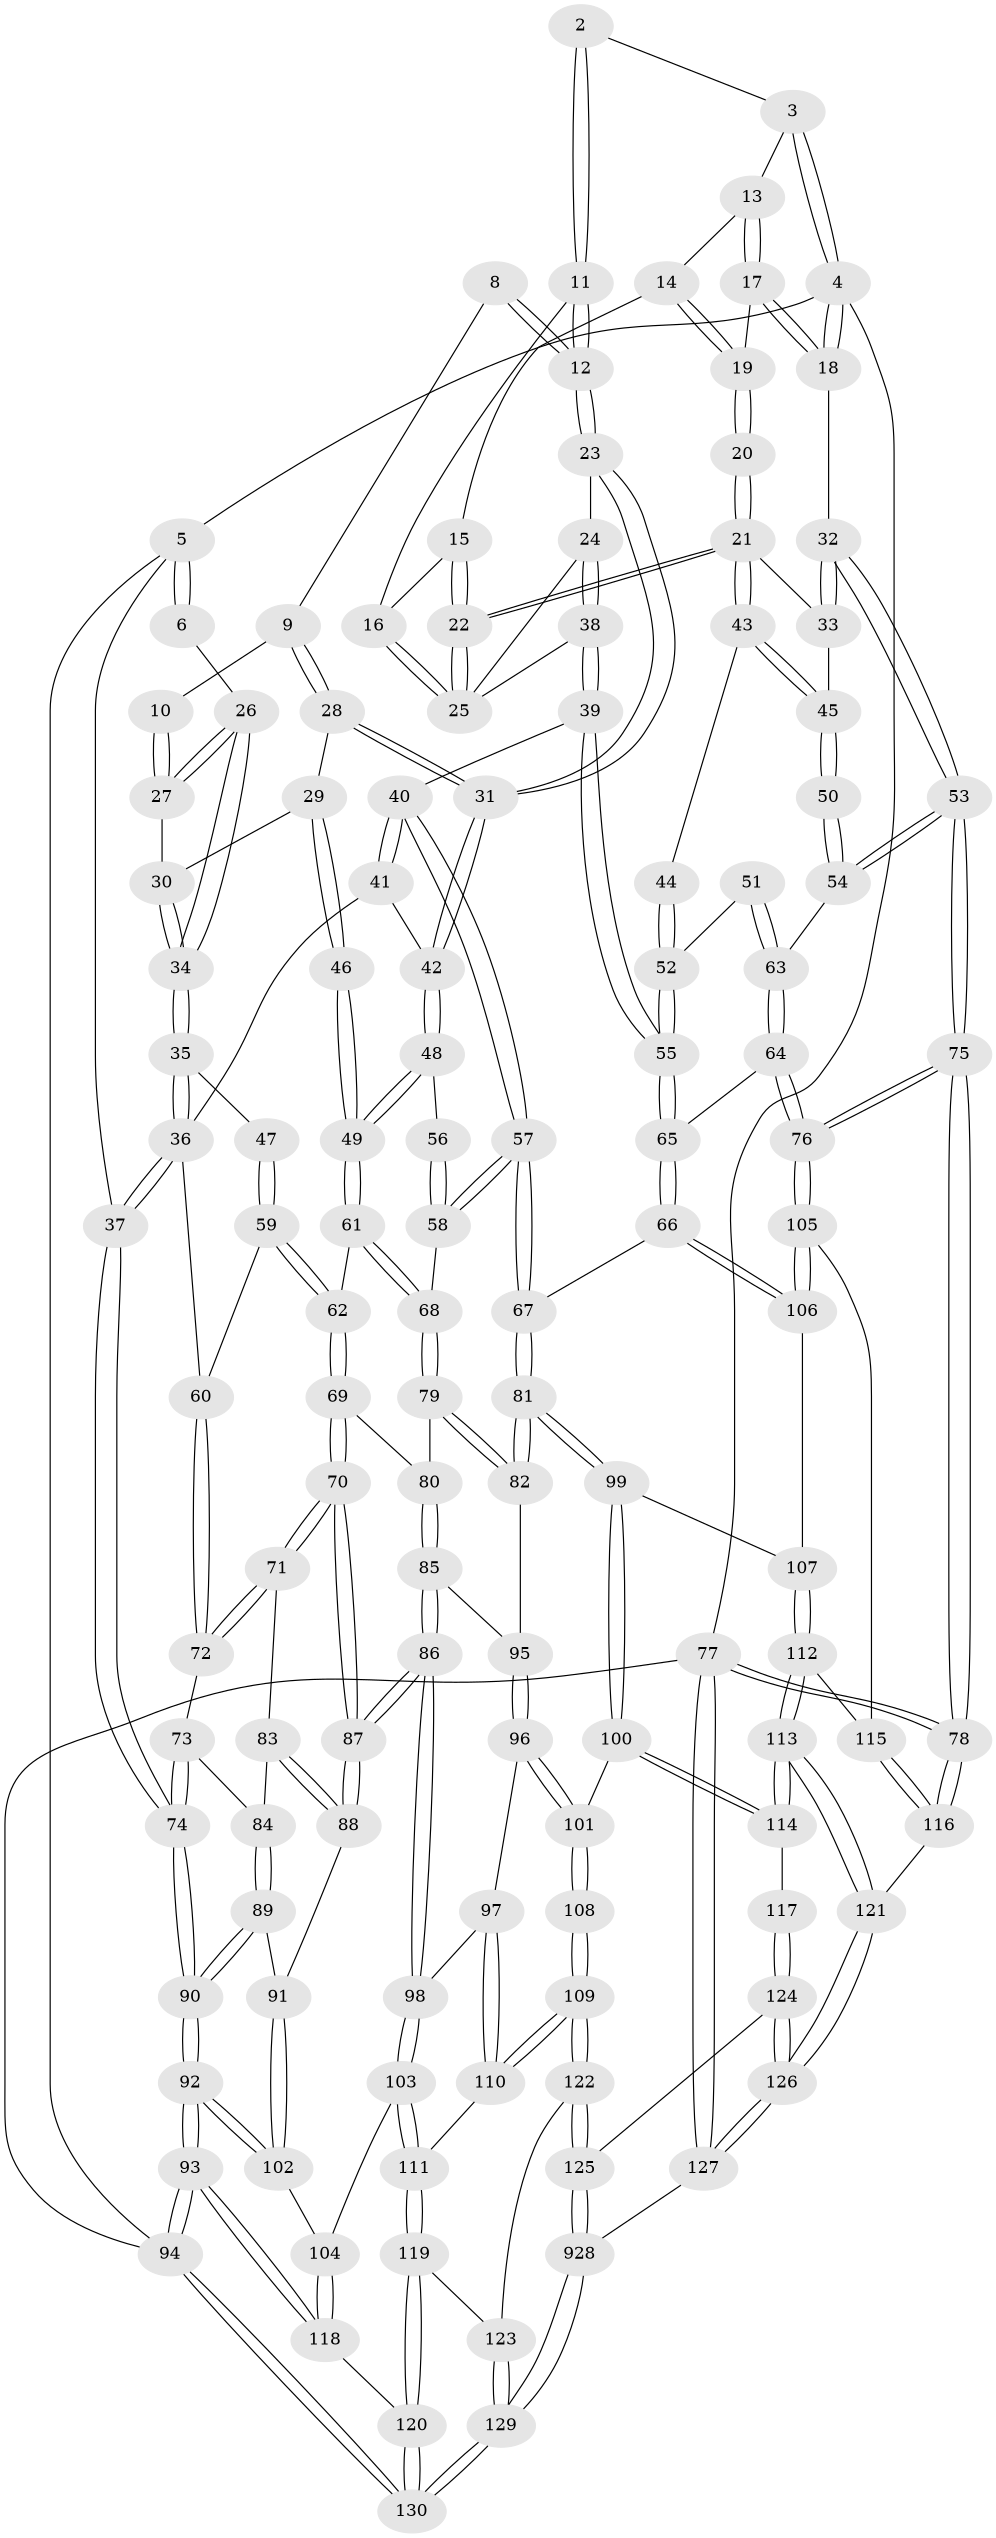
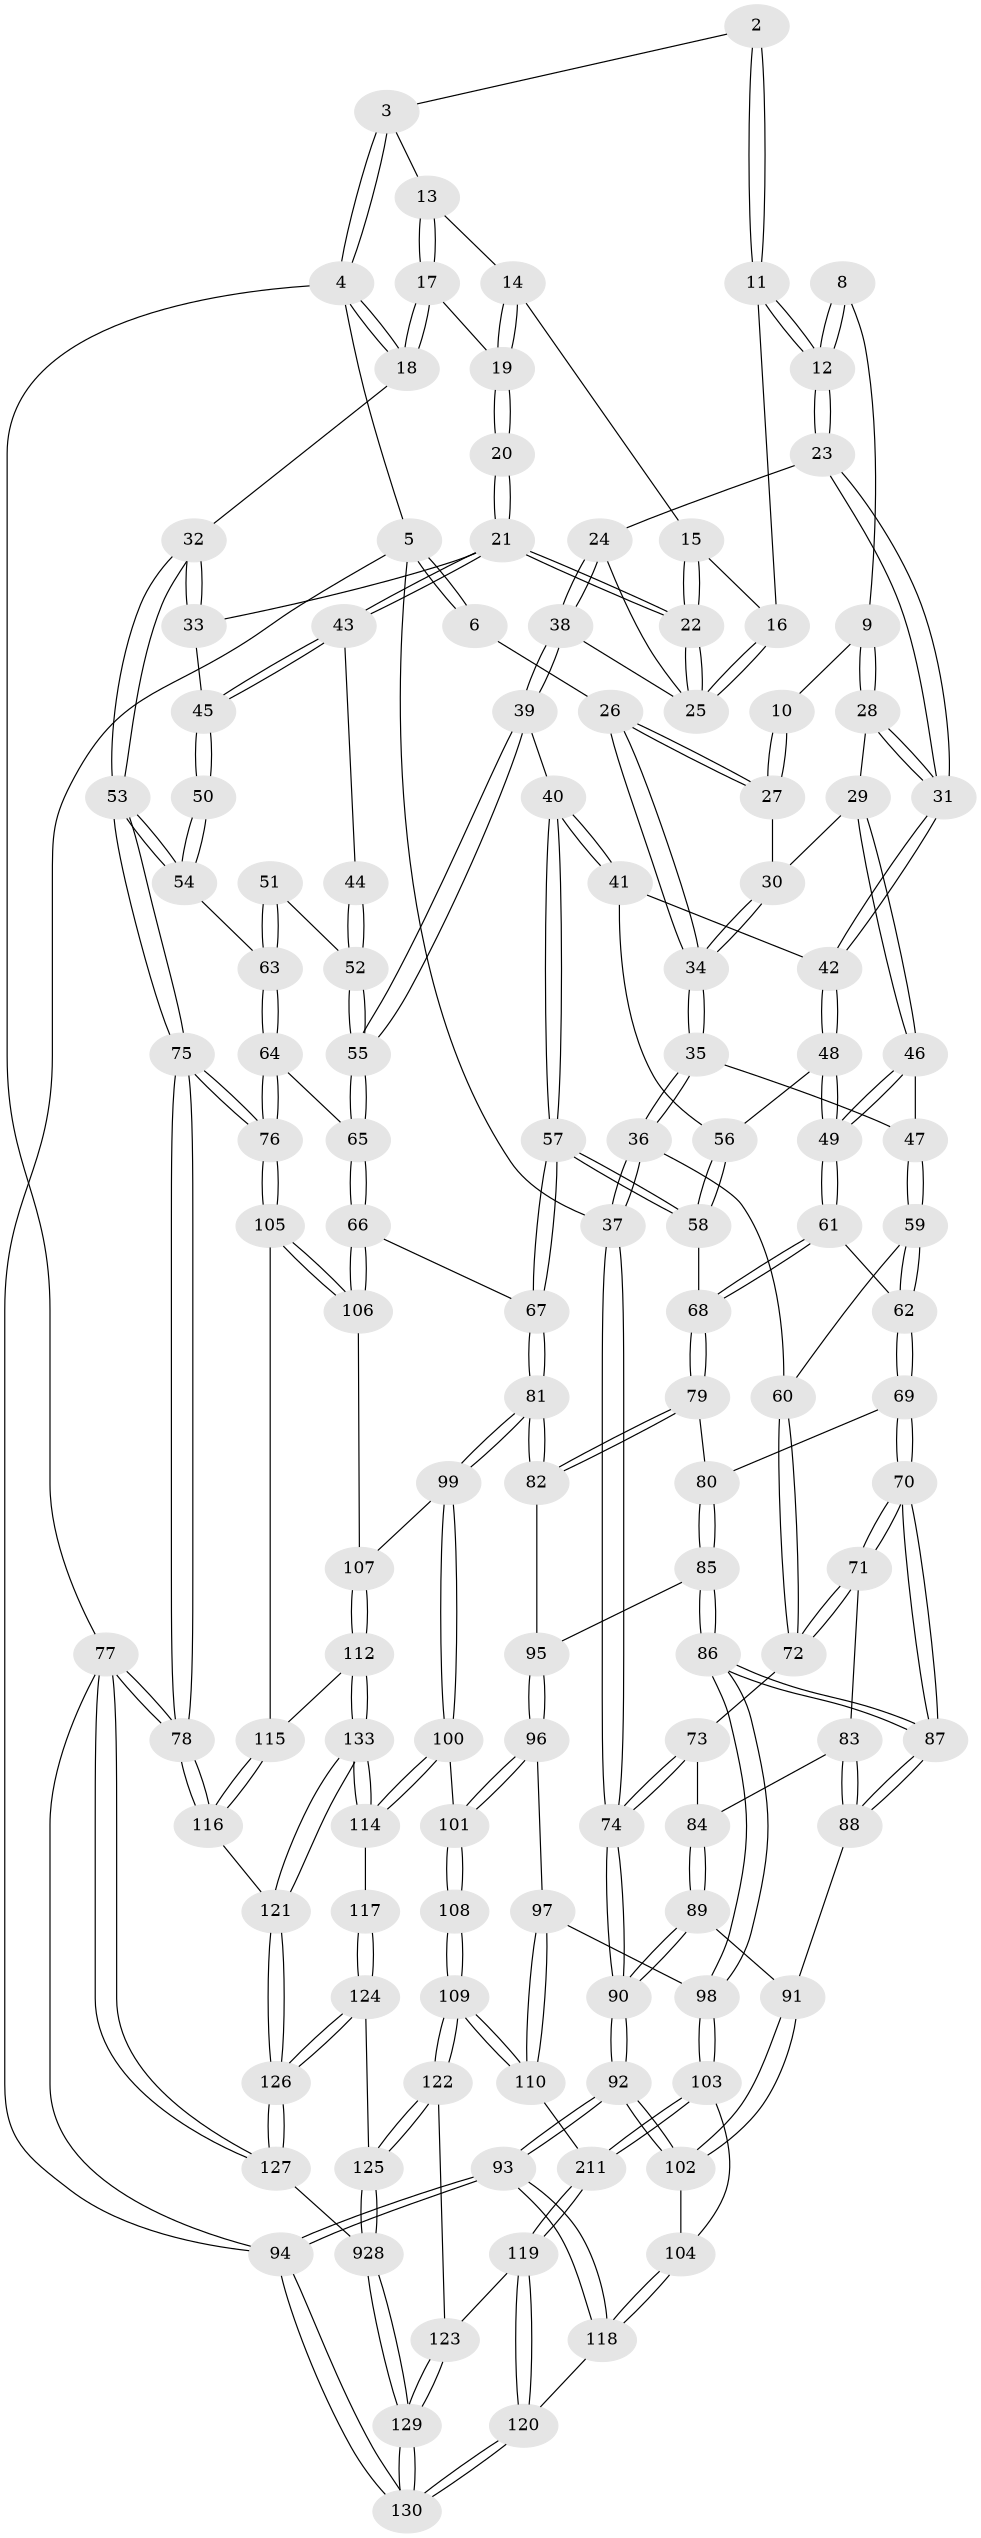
  graph {
    node [color=gray90 style=filled]
    2
    3
    11
    8
    9
    12
    4
    13
    16
    5
    18
    77
    14
    17
    6
    37
    94
    32
    78
    127
    26
    74
    130
    27
    34
    10
    28
    23
    31
    29
    30
    25
    24
    15
    19
    22
    20
    33
    53
    21
    43
    45
    44
    38
    42
    39
    35
    46
    47
    49
    48
    54
    75
    50
    36
    60
    59
    72
    90
    40
    55
    52
    41
    57
    65
    56
    58
    67
    61
    62
    68
    51
    63
    64
    76
    66
    81
    79
    69
    73
    70
    80
    105
    106
    107
    82
    99
    71
    87
    85
    83
    88
    84
    89
    92
    116
    115
    n98 [label=928]
    121
    95
    86
    100
    96
    91
    98
    103
    102
    93
    104
    118
    120
    97
    101
    110
    108
-   111
+   111 [label=211]
    114
    112
    117
    109
    119
-   113
+   113 [label=133]
    122
    124
    123
    125
    126
    129
    2 -- 3
    2 -- 11
    2 -- 11
    3 -- 4
    3 -- 4
    3 -- 13
    11 -- 12
    11 -- 12
    11 -- 16
    8 -- 9
    8 -- 12
    8 -- 12
    9 -- 10
    9 -- 28
    9 -- 28
    12 -- 23
    12 -- 23
    4 -- 5
    4 -- 18
    4 -- 18
    4 -- 77
    13 -- 14
    13 -- 17
    13 -- 17
    16 -- 25
    16 -- 25
    5 -- 6
    5 -- 6
    5 -- 37
    5 -- 94
    18 -- 32
    77 -- 94
    77 -- 78
    77 -- 78
    77 -- 127
    77 -- 127
    14 -- 15
    14 -- 19
    14 -- 19
    17 -- 18
    17 -- 18
    17 -- 19
    6 -- 26
    37 -- 74
    37 -- 74
    94 -- 130
    94 -- 130
    32 -- 33
    32 -- 33
    32 -- 53
    32 -- 53
    78 -- 116
    78 -- 116
    127 -- n98
    26 -- 27
    26 -- 27
    26 -- 34
    26 -- 34
    74 -- 90
    74 -- 90
    27 -- 30
    34 -- 35
    34 -- 35
    10 -- 27
    10 -- 27
    28 -- 31
    28 -- 31
    28 -- 29
    23 -- 31
    23 -- 31
    23 -- 24
    31 -- 42
    31 -- 42
    29 -- 30
    29 -- 46
    29 -- 46
    30 -- 34
    30 -- 34
    24 -- 25
    24 -- 38
    24 -- 38
    15 -- 16
    15 -- 22
    15 -- 22
    19 -- 20
    19 -- 20
    22 -- 25
    22 -- 25
    20 -- 21
    20 -- 21
    33 -- 45
    53 -- 54
    53 -- 54
    53 -- 75
    53 -- 75
    21 -- 22
    21 -- 22
    21 -- 33
    21 -- 43
    21 -- 43
    43 -- 45
    43 -- 45
    43 -- 44
    45 -- 50
    45 -- 50
    44 -- 52
    44 -- 52
    38 -- 25
    38 -- 39
    38 -- 39
    42 -- 48
    42 -- 48
    39 -- 40
    39 -- 55
    39 -- 55
    35 -- 47
    35 -- 36
    35 -- 36
+   46 -- 47
    46 -- 49
    46 -- 49
    47 -- 59
    47 -- 59
    49 -- 61
    49 -- 61
    48 -- 49
    48 -- 49
    48 -- 56
    54 -- 63
    75 -- 78
    75 -- 78
    75 -- 76
    75 -- 76
    50 -- 54
    50 -- 54
    36 -- 37
    36 -- 37
    36 -- 60
    60 -- 72
    60 -- 72
    59 -- 60
    59 -- 62
    59 -- 62
    72 -- 73
    90 -- 92
    90 -- 92
    40 -- 41
    40 -- 41
    40 -- 57
    40 -- 57
    55 -- 65
    55 -- 65
    52 -- 55
    52 -- 55
    41 -- 42
-   41 -- 36
+   41 -- 56
    57 -- 58
    57 -- 58
    57 -- 67
    57 -- 67
    65 -- 66
    65 -- 66
    56 -- 58
    56 -- 58
    58 -- 68
    67 -- 81
    67 -- 81
    61 -- 62
    61 -- 68
    61 -- 68
    62 -- 69
    62 -- 69
    68 -- 79
    68 -- 79
    51 -- 52
    51 -- 63
    51 -- 63
    63 -- 64
    63 -- 64
    64 -- 65
    64 -- 76
    64 -- 76
    76 -- 105
    76 -- 105
    66 -- 67
    66 -- 106
    66 -- 106
    81 -- 82
    81 -- 82
    81 -- 99
    81 -- 99
    79 -- 80
    79 -- 82
    79 -- 82
    69 -- 70
    69 -- 70
    69 -- 80
    73 -- 74
    73 -- 74
    73 -- 84
    70 -- 71
    70 -- 71
    70 -- 87
    70 -- 87
    80 -- 85
    80 -- 85
    105 -- 106
    105 -- 106
    105 -- 115
    106 -- 107
    107 -- 112
    107 -- 112
    82 -- 95
    99 -- 107
    99 -- 100
    99 -- 100
    71 -- 72
    71 -- 72
    71 -- 83
    87 -- 88
    87 -- 88
    85 -- 95
    85 -- 86
    85 -- 86
    83 -- 88
    83 -- 88
    83 -- 84
    88 -- 91
    84 -- 89
    84 -- 89
    89 -- 90
    89 -- 90
    89 -- 91
    92 -- 102
    92 -- 102
    92 -- 93
    92 -- 93
    116 -- 121
    115 -- 116
    115 -- 116
    n98 -- 129
    n98 -- 129
    121 -- 126
    121 -- 126
    95 -- 96
    95 -- 96
    86 -- 87
    86 -- 87
    86 -- 98
    86 -- 98
    100 -- 101
    100 -- 114
    100 -- 114
    96 -- 97
    96 -- 101
    96 -- 101
    91 -- 102
    91 -- 102
    98 -- 103
    98 -- 103
    103 -- 104
    103 -- 111
    103 -- 111
    102 -- 104
    93 -- 94
    93 -- 94
    93 -- 118
    93 -- 118
    104 -- 118
    104 -- 118
    118 -- 120
    120 -- 130
    120 -- 130
    97 -- 98
    97 -- 110
    97 -- 110
    101 -- 108
    101 -- 108
    110 -- 111
    108 -- 109
    108 -- 109
    111 -- 119
    111 -- 119
    114 -- 117
    112 -- 115
    112 -- 113
    112 -- 113
    117 -- 124
    117 -- 124
    109 -- 110
    109 -- 110
    109 -- 122
    109 -- 122
    119 -- 120
    119 -- 120
    119 -- 123
    113 -- 121
    113 -- 121
    113 -- 114
    113 -- 114
    122 -- 123
    122 -- 125
    122 -- 125
    124 -- 125
    124 -- 126
    124 -- 126
    123 -- 129
    123 -- 129
    125 -- n98
    125 -- n98
    126 -- 127
    126 -- 127
    129 -- 130
    129 -- 130
  }
